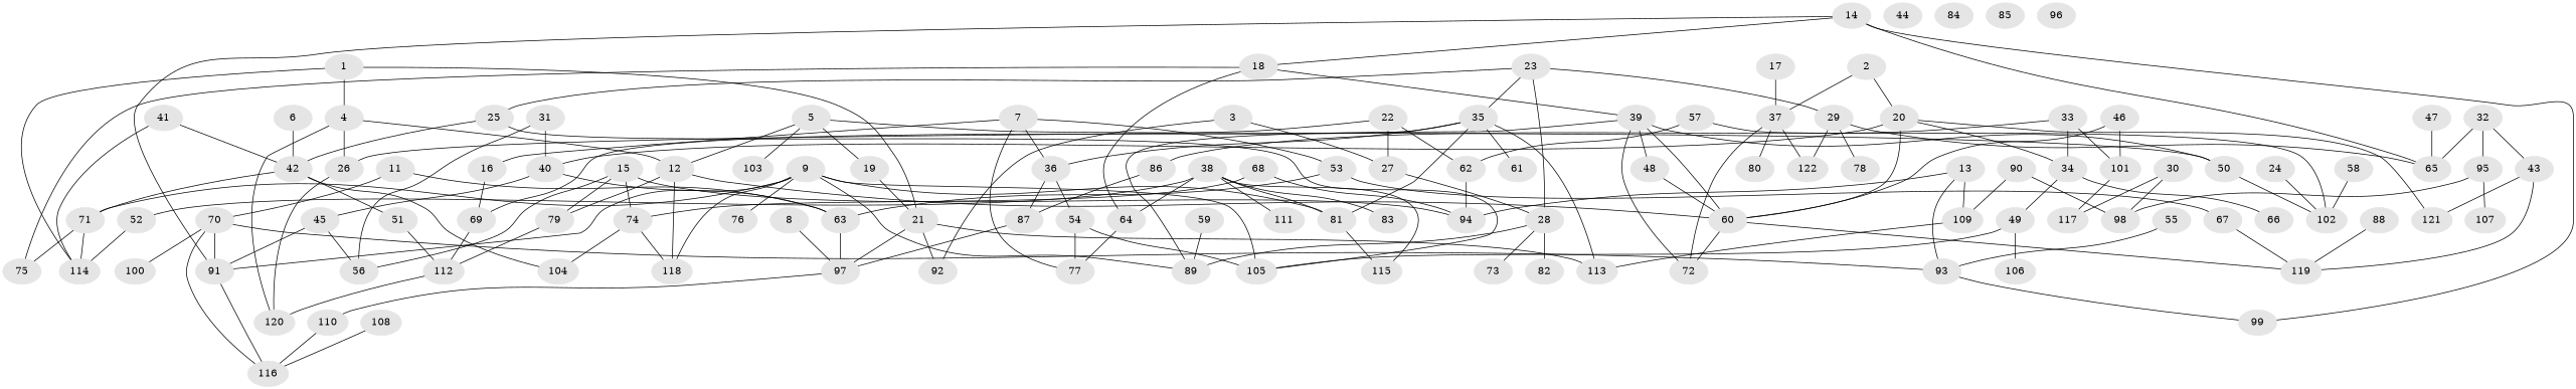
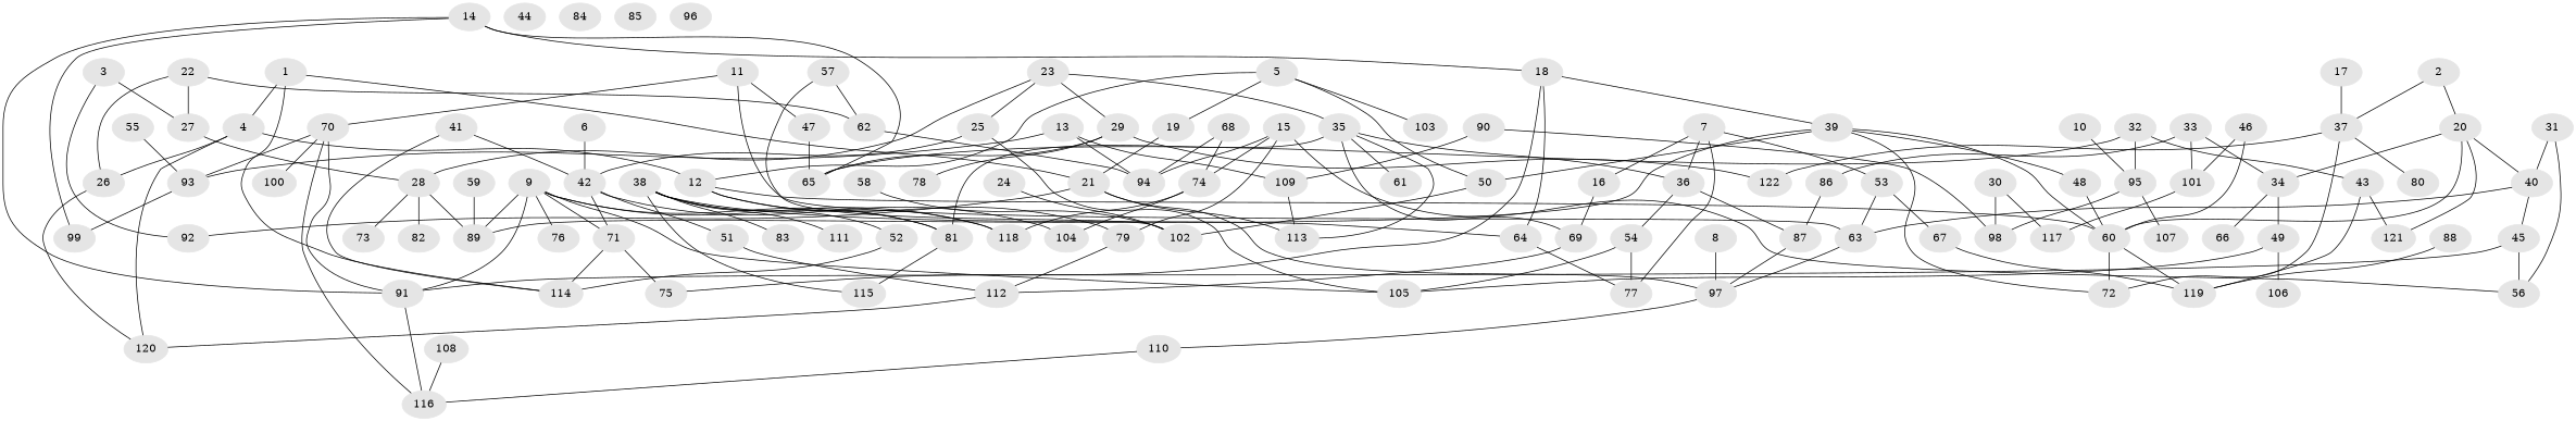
  graph {
    node [color=gray90 style=filled]
    1
    4
    21
    114
    12
    26
    120
    92
    97
    113
    2
    20
    37
    60
    34
    40
    121
    122
    72
    80
    3
    27
    28
    118
    79
    5
    19
    50
    103
    102
    6
    42
    71
    51
    104
    7
    16
    36
    53
    77
    69
    54
    87
    63
    67
    8
    110
    9
    76
    81
    89
    91
    105
    75
    115
    116
+   10
    95
    98
    107
    11
    47
    70
    65
    93
    100
    119
    112
    13
    94
    109
    99
    14
    18
    39
    64
    15
    56
    74
    17
    48
    49
    66
    45
    22
    62
    23
    25
    29
    35
    73
    82
    78
    61
    24
    30
    117
    31
    32
    43
    33
    86
    101
    106
    38
    52
    83
    111
    41
    44
    46
    55
    57
    58
    59
    68
    84
    85
    88
    90
    96
    108
    1 -- 4
    1 -- 21
    1 -- 114
    4 -- 12
    4 -- 26
    4 -- 120
    21 -- 92
    21 -- 97
    21 -- 113
    12 -- 60
    12 -- 118
    12 -- 79
    26 -- 120
    97 -- 110
    2 -- 20
    2 -- 37
    20 -- 60
    20 -- 34
    20 -- 40
    20 -- 121
    37 -- 122
    37 -- 72
    37 -- 80
    60 -- 72
    60 -- 119
    34 -- 49
    34 -- 66
    40 -- 63
    40 -- 45
    3 -- 92
    3 -- 27
    27 -- 28
    28 -- 89
    28 -- 73
    28 -- 82
    79 -- 112
    5 -- 12
    5 -- 19
    5 -- 50
    5 -- 103
    19 -- 21
    50 -- 102
    6 -- 42
    42 -- 71
    42 -- 51
    42 -- 104
    71 -- 114
    71 -- 75
    51 -- 112
    7 -- 16
    7 -- 36
    7 -- 53
    7 -- 77
    16 -- 69
    36 -- 54
    36 -- 87
    53 -- 63
    53 -- 67
    69 -- 112
    54 -- 77
    54 -- 105
    87 -- 97
    63 -- 97
    67 -- 119
    8 -- 97
    110 -- 116
    9 -- 118
    9 -- 71
    9 -- 76
    9 -- 81
    9 -- 89
    9 -- 91
    9 -- 105
    81 -- 115
    91 -- 116
+   10 -- 95
    95 -- 98
    95 -- 107
    11 -- 63
+   11 -- 47
    11 -- 70
    47 -- 65
    70 -- 91
    70 -- 116
    70 -- 93
    70 -- 100
    93 -- 99
    112 -- 120
    13 -- 93
    13 -- 94
    13 -- 109
    109 -- 113
    14 -- 91
    14 -- 65
    14 -- 99
    14 -- 18
    18 -- 75
    18 -- 39
    18 -- 64
    39 -- 60
    39 -- 72
    39 -- 50
    39 -- 89
    39 -- 48
    64 -- 77
    15 -- 79
    15 -- 94
    15 -- 56
    15 -- 74
    74 -- 118
    74 -- 104
    17 -- 37
    48 -- 60
    49 -- 105
    49 -- 106
    45 -- 91
    45 -- 56
    22 -- 26
    22 -- 27
    22 -- 62
    62 -- 94
    23 -- 28
    23 -- 25
    23 -- 29
    23 -- 35
    25 -- 42
    25 -- 105
    29 -- 122
    29 -- 65
    29 -- 78
    35 -- 113
    35 -- 36
    35 -- 69
    35 -- 81
    35 -- 61
    24 -- 102
    30 -- 98
    30 -- 117
    31 -- 40
    31 -- 56
    32 -- 95
    32 -- 65
    32 -- 43
    43 -- 121
    43 -- 119
    33 -- 34
    33 -- 86
    33 -- 101
    86 -- 87
    101 -- 117
    38 -- 81
    38 -- 115
    38 -- 64
    38 -- 52
    38 -- 83
    38 -- 111
    52 -- 114
    41 -- 114
    41 -- 42
    46 -- 60
    46 -- 101
    55 -- 93
    57 -- 102
    57 -- 62
    58 -- 102
    59 -- 89
    68 -- 94
    68 -- 74
    88 -- 119
    90 -- 98
    90 -- 109
    108 -- 116
  }
